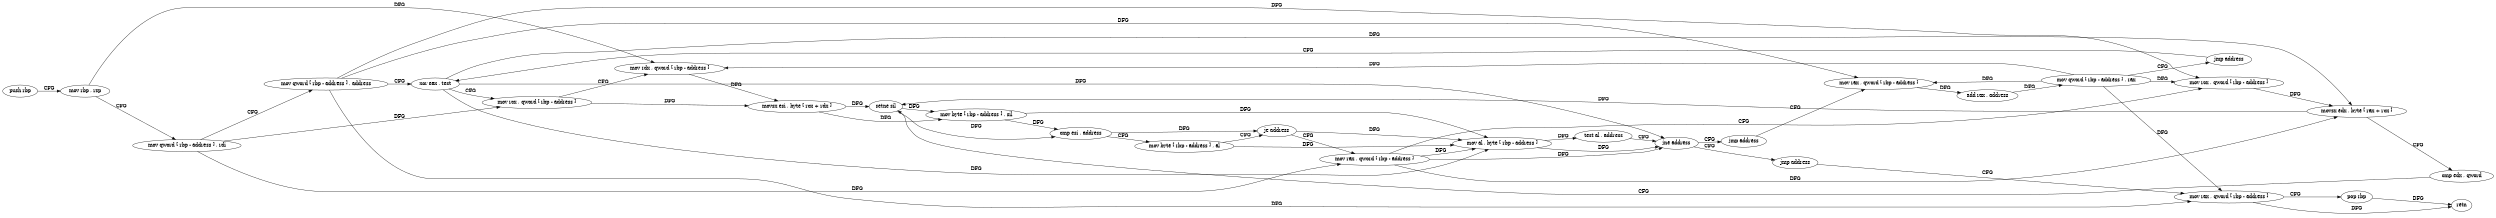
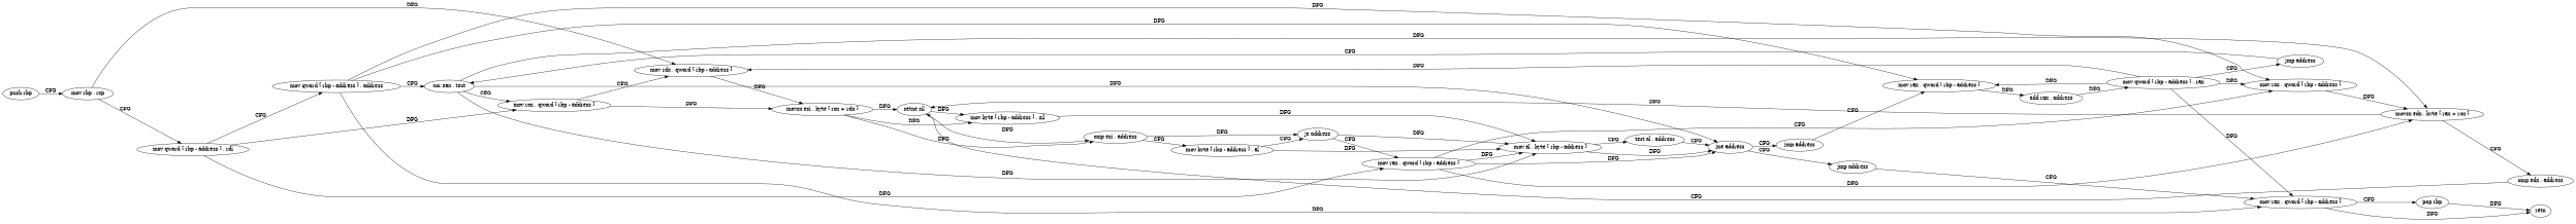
  digraph {
    rankdir=LR
    n1 [label="push rbp"]
    n2 [label="mov rbp , rsp"]
    n3 [label="mov qword [ rbp - address ] , rdi"]
    n4 [label="mov rdx , qword [ rbp - address ]"]
    n5 [label="mov qword [ rbp - address ] , address"]
    n6 [label="mov rax , qword [ rbp - address ]"]
    n7 [label="mov rcx , qword [ rbp - address ]"]
    n8 [label="xor eax , test"]
    n9 [label="mov rcx , qword [ rbp - address ]"]
    n10 [label="mov rax , qword [ rbp - address ]"]
    n11 [label="mov rax , qword [ rbp - address ]"]
    n12 [label="mov al , byte [ rbp - address ]"]
    n13 [label="jne address"]
    n14 [label="movsx edx , byte [ rax + rcx ]"]
    n15 [label="movsx esi , byte [ rcx + rdx ]"]
    n16 [label="add rax , address"]
    n17 [label="pop rbp"]
    n18 [label=retn]
    n19 [label="test al , address"]
    n20 [label="jmp address"]
    n21 [label="jmp address"]
-   n22 [label="cmp edx , qword"]
+   n22 [label="cmp edx , address"]
    n23 [label="setne sil"]
    n24 [label="mov byte [ rbp - address ] , sil"]
    n25 [label="cmp esi , address"]
    n26 [label="mov byte [ rbp - address ] , al"]
    n27 [label="je address"]
    n28 [label="mov qword [ rbp - address ] , rax"]
    n29 [label="jmp address"]
    n1 -> n2 [label=CFG]
    n2 -> n3 [label=CFG]
    n2 -> n4 [label=DFG]
    n3 -> n5 [label=CFG]
    n3 -> n6 [label=DFG]
    n3 -> n7 [label=DFG]
    n4 -> n15 [label=DFG]
    n5 -> n8 [label=CFG]
    n5 -> n9 [label=DFG]
    n5 -> n10 [label=DFG]
    n5 -> n11 [label=DFG]
    n6 -> n9 [label=CFG]
    n6 -> n12 [label=DFG]
    n6 -> n13 [label=DFG]
    n6 -> n14 [label=DFG]
    n7 -> n4 [label=CFG]
    n7 -> n15 [label=DFG]
    n8 -> n7 [label=CFG]
    n8 -> n12 [label=DFG]
    n8 -> n13 [label=DFG]
    n8 -> n14 [label=DFG]
    n9 -> n14 [label=DFG]
    n10 -> n16 [label=DFG]
    n11 -> n17 [label=CFG]
    n11 -> n18 [label=DFG]
    n12 -> n13 [label=DFG]
-   n12 -> n19 [label=DFG]
+   n12 -> n19 [label=CFG]
    n13 -> n20 [label=CFG]
    n13 -> n21 [label=CFG]
    n14 -> n22 [label=CFG]
    n14 -> n23 [label=DFG]
    n15 -> n23 [label=DFG]
    n15 -> n24 [label=DFG]
-   n24 -> n25 [label=DFG]
+   n15 -> n25 [label=DFG]
    n16 -> n28 [label=DFG]
    n17 -> n18 [label=DFG]
    n19 -> n13 [label=CFG]
    n20 -> n10 [label=CFG]
    n21 -> n11 [label=CFG]
    n22 -> n23 [label=CFG]
    n23 -> n24 [label=DFG]
    n23 -> n25 [label=DFG]
    n24 -> n12 [label=DFG]
    n25 -> n26 [label=CFG]
    n25 -> n27 [label=DFG]
    n26 -> n12 [label=DFG]
    n26 -> n27 [label=CFG]
    n27 -> n6 [label=CFG]
    n27 -> n12 [label=DFG]
    n28 -> n4 [label=DFG]
    n28 -> n9 [label=DFG]
    n28 -> n10 [label=DFG]
    n28 -> n11 [label=DFG]
    n28 -> n29 [label=CFG]
    n29 -> n8 [label=CFG]
  }
